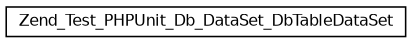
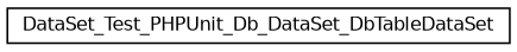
  digraph {
    rankdir=TB
-   n1 [color=black fillcolor=white fontname=Helvetica fontsize=10 height=0.2 label=Zend_Test_PHPUnit_Db_DataSet_DbTableDataSet shape=record style=filled width=0.4]
+   n1 [color=black fillcolor=white fontname=Helvetica fontsize=10 height=0.2 label=DataSet_Test_PHPUnit_Db_DataSet_DbTableDataSet shape=record style=filled width=0.4]
  }
